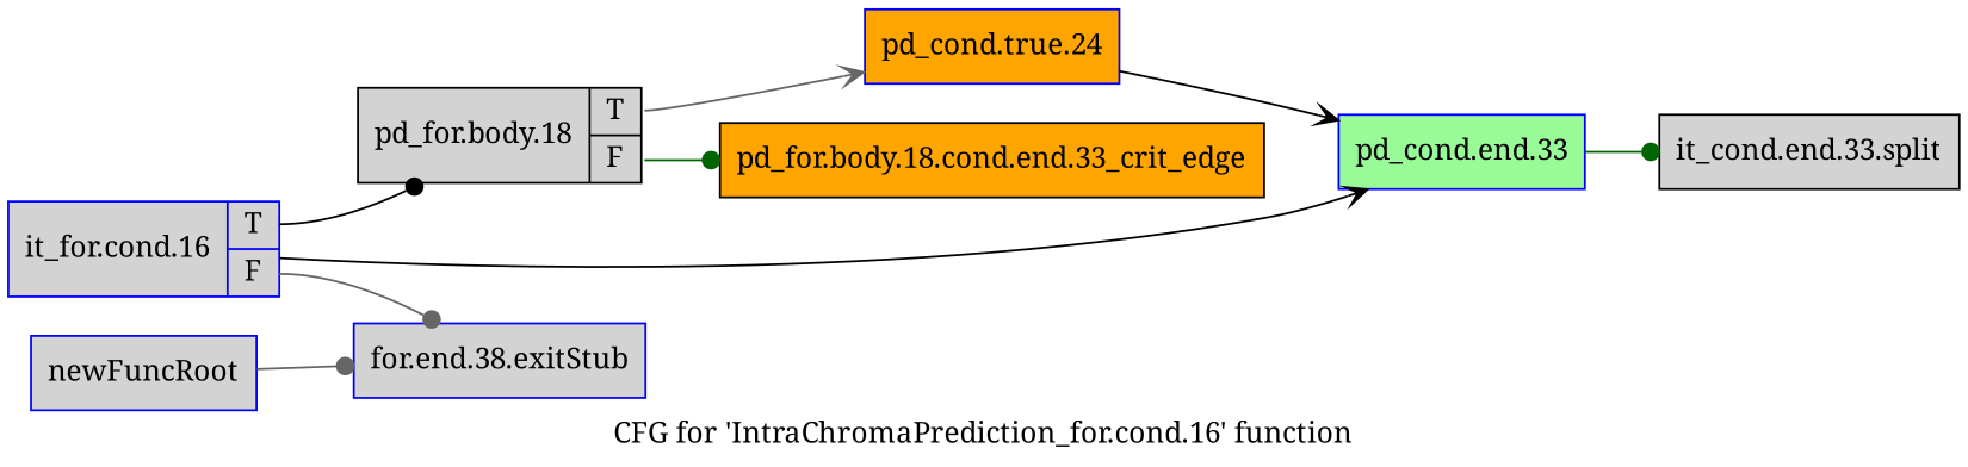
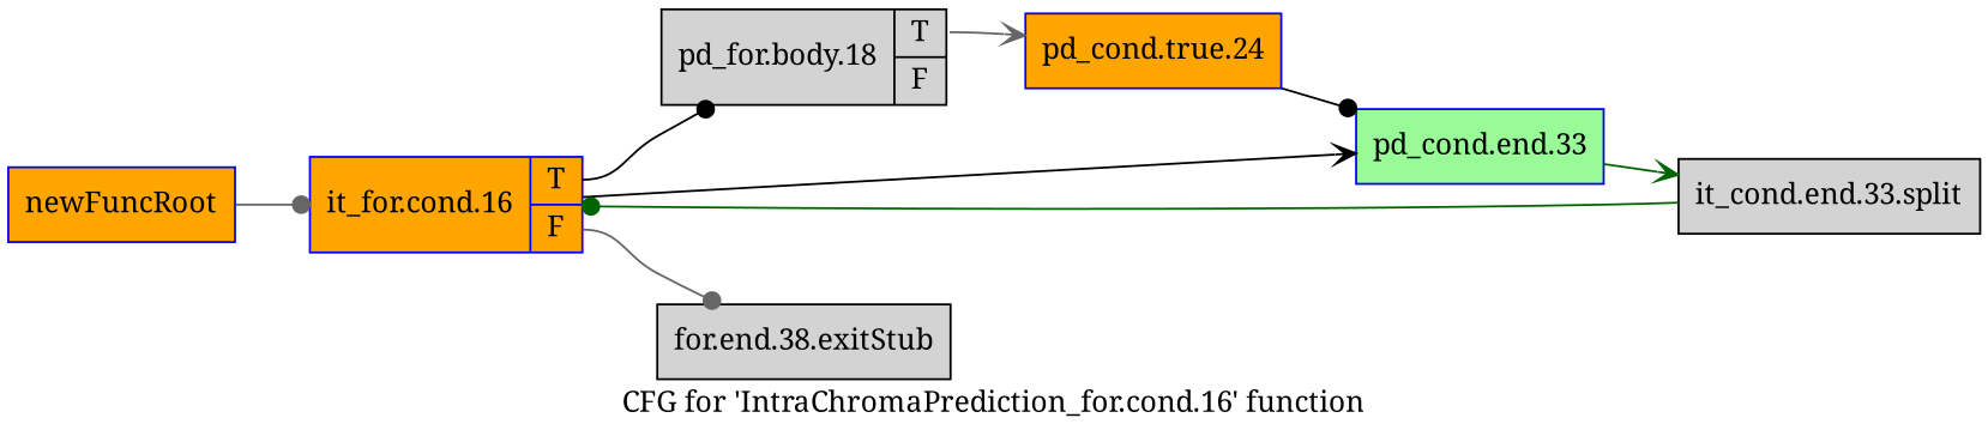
  digraph {
    fontname="Noto Serif"
    label="CFG for 'IntraChromaPrediction_for.cond.16' function"
    rankdir=LR
    node [color=blue fillcolor=lightgrey fontname="Noto Serif" shape=record style=filled]
    edge [arrowhead=dot color=gray40 fontname="Noto Serif"]
-   n1 [label="{newFuncRoot}"]
-   n2 [label="{it_for.cond.16|{<s0>T|<s1>F}}"]
-   n3 [label="{for.end.38.exitStub}"]
+   n1 [fillcolor=orange label="{newFuncRoot}"]
+   n2 [fillcolor=orange label="{it_for.cond.16|{<s0>T|<s1>F}}"]
+   n3 [color=black label="{for.end.38.exitStub}"]
    n4 [color=black label="{pd_for.body.18|{<s0>T|<s1>F}}"]
    n5 [fillcolor=palegreen label="{pd_cond.end.33}"]
    n6 [fillcolor=orange label="{pd_cond.true.24}"]
-   n7 [color=black fillcolor=orange label="{pd_for.body.18.cond.end.33_crit_edge}"]
    n8 [color=black label="{it_cond.end.33.split}"]
-   n1 -> n3
+   n1 -> n2
    n2 -> n3 [tailport=s1]
    n2 -> n4 [color=black tailport=s0]
    n2 -> n5 [arrowhead=vee color=black]
    n4 -> n6 [arrowhead=vee tailport=s0]
-   n4 -> n7 [color=darkgreen tailport=s1]
-   n5 -> n8 [color=darkgreen]
-   n6 -> n5 [arrowhead=vee color=black]
+   n5 -> n8 [arrowhead=vee color=darkgreen]
+   n6 -> n5 [color=black]
+   n8 -> n2 [color=darkgreen]
  }
